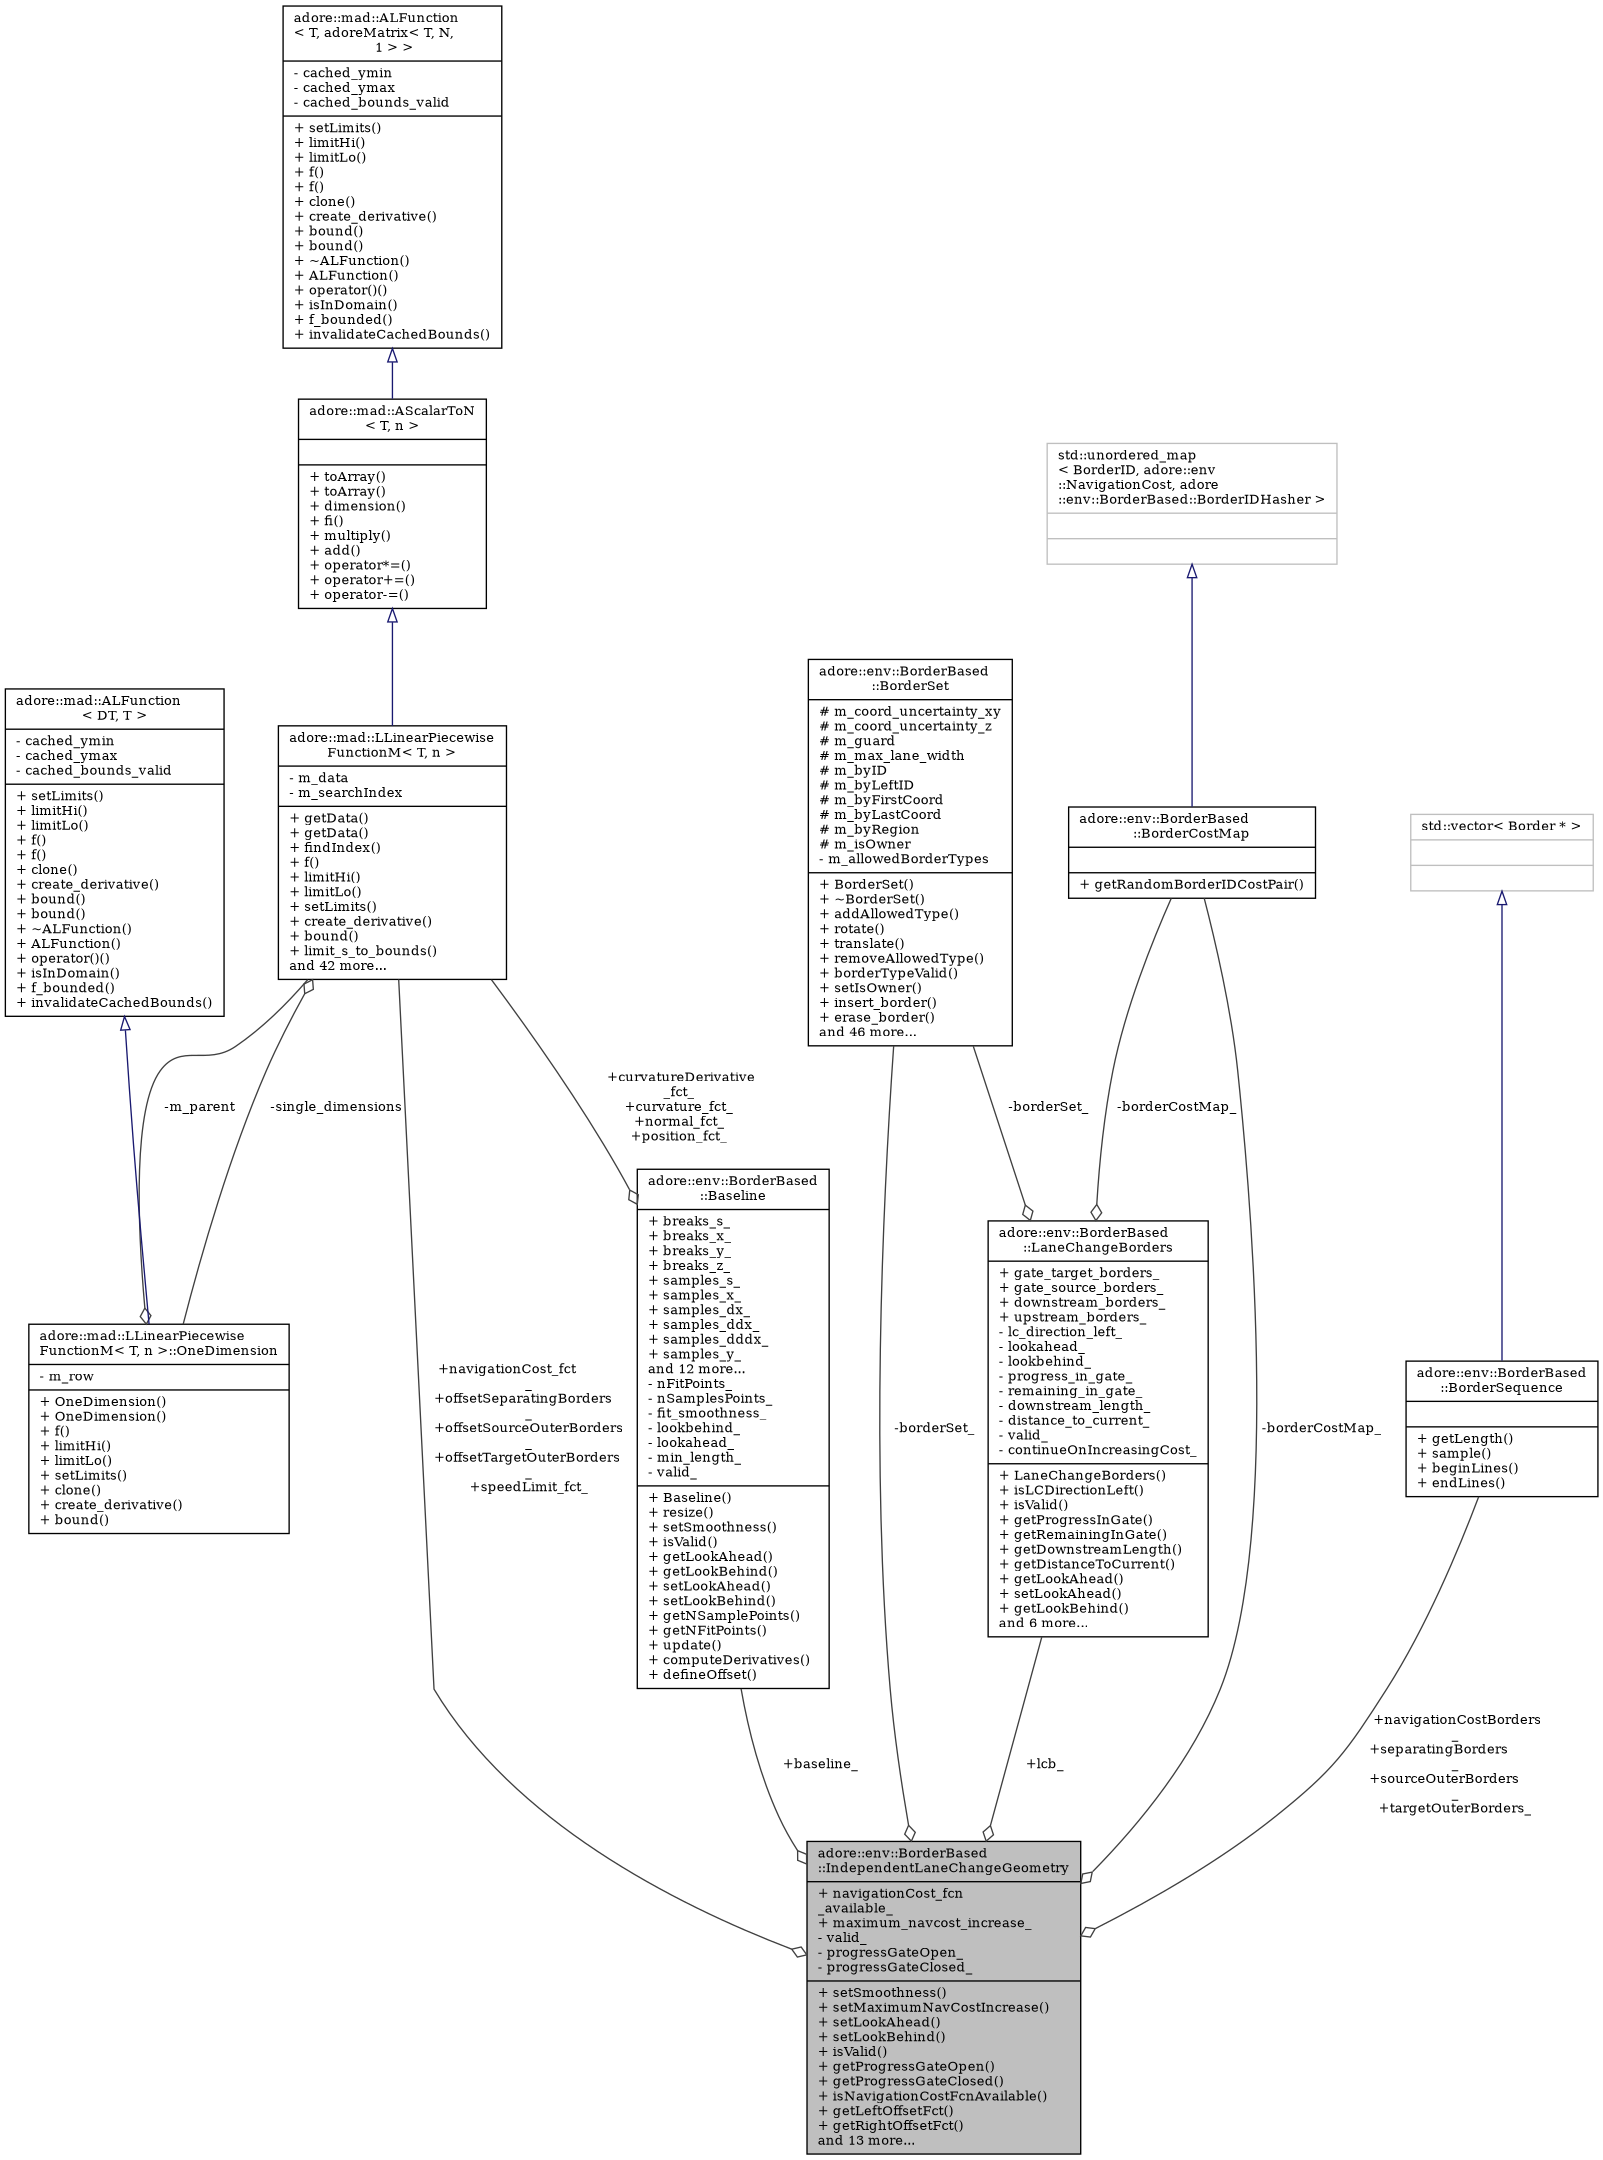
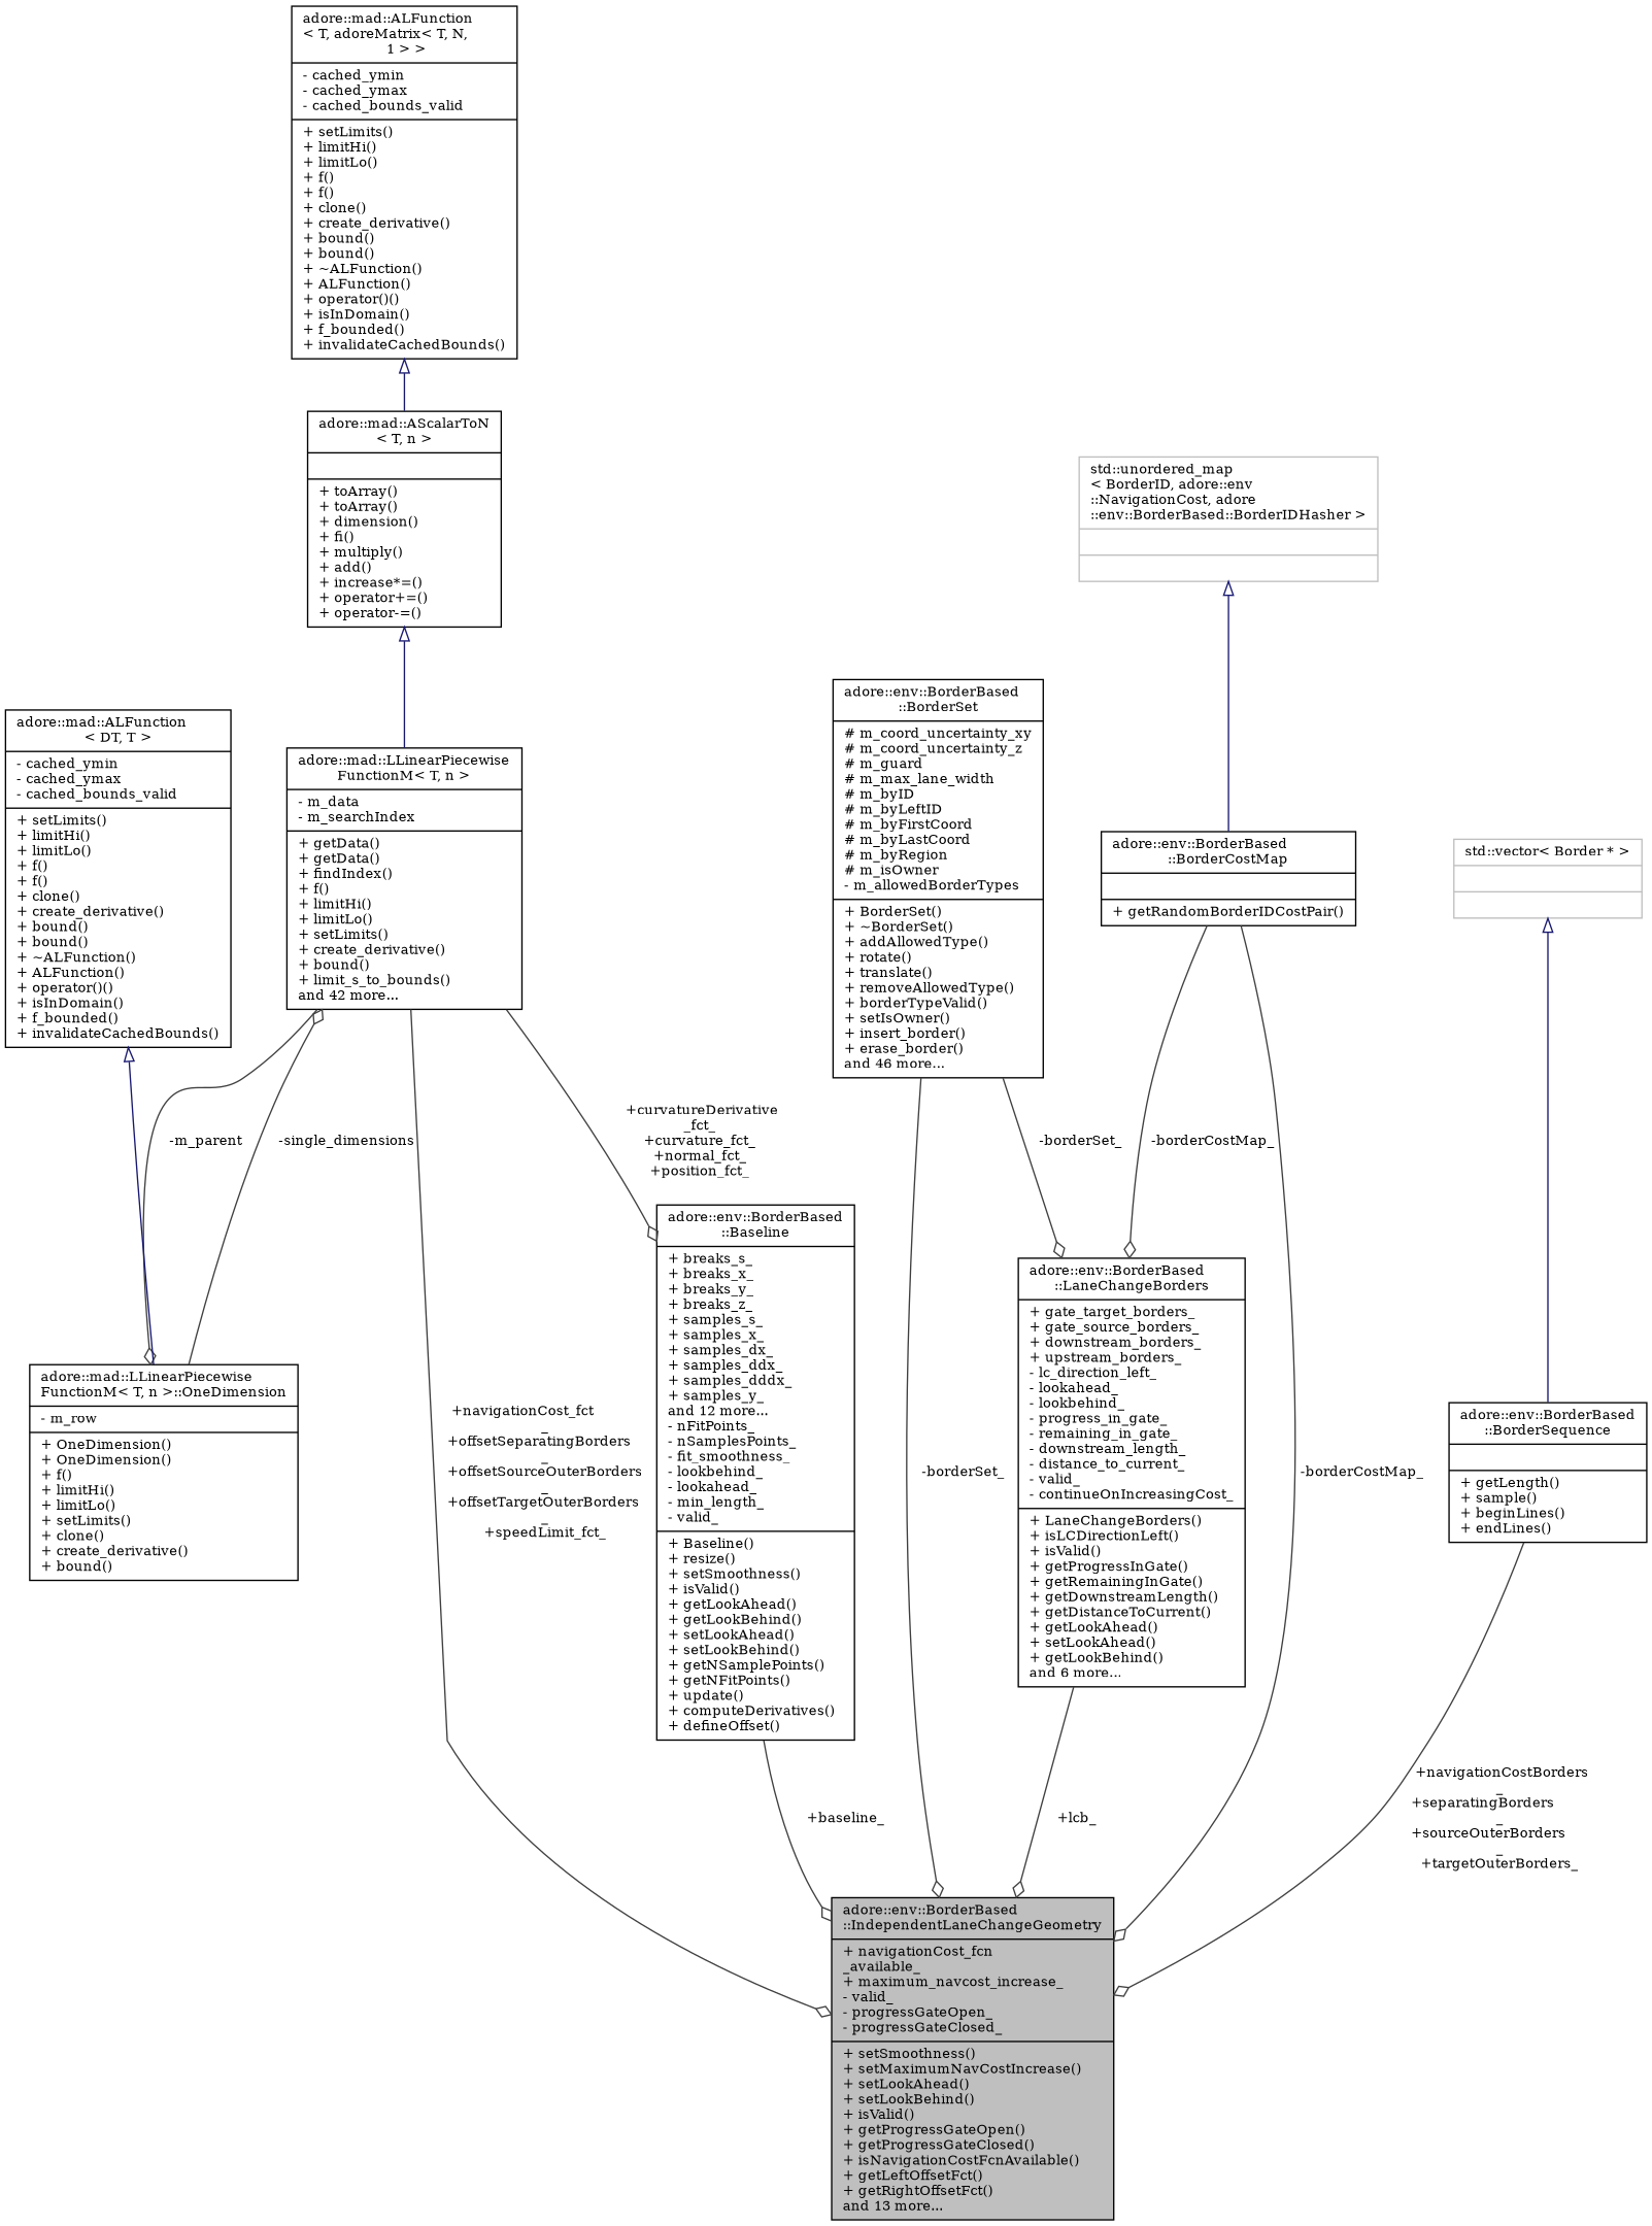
  digraph {
    fontname="DejaVu Serif"
    node [color=black fillcolor=white fontname="DejaVu Serif" fontsize=10 shape=record style=filled]
    edge [arrowhead=odiamond color=grey25 fontname="DejaVu Serif" fontsize=10 labelfontname=Helvetica labelfontsize=10 style=solid]
    n1 [fillcolor=grey75 fontcolor=black height=0.2 label="{adore::env::BorderBased\l::IndependentLaneChangeGeometry\n|+ navigationCost_fcn\l_available_\l+ maximum_navcost_increase_\l- valid_\l- progressGateOpen_\l- progressGateClosed_\l|+ setSmoothness()\l+ setMaximumNavCostIncrease()\l+ setLookAhead()\l+ setLookBehind()\l+ isValid()\l+ getProgressGateOpen()\l+ getProgressGateClosed()\l+ isNavigationCostFcnAvailable()\l+ getLeftOffsetFct()\l+ getRightOffsetFct()\land 13 more...\l}" width=0.4]
    n2 [height=0.2 label="{adore::mad::LLinearPiecewise\lFunctionM\< T, n \>\n|- m_data\l- m_searchIndex\l|+ getData()\l+ getData()\l+ findIndex()\l+ f()\l+ limitHi()\l+ limitLo()\l+ setLimits()\l+ create_derivative()\l+ bound()\l+ limit_s_to_bounds()\land 42 more...\l}" width=0.4]
    n3 [height=0.2 label="{adore::mad::LLinearPiecewise\lFunctionM\< T, n \>::OneDimension\n|- m_row\l|+ OneDimension()\l+ OneDimension()\l+ f()\l+ limitHi()\l+ limitLo()\l+ setLimits()\l+ clone()\l+ create_derivative()\l+ bound()\l}" width=0.4]
    n4 [height=0.2 label="{adore::env::BorderBased\l::Baseline\n|+ breaks_s_\l+ breaks_x_\l+ breaks_y_\l+ breaks_z_\l+ samples_s_\l+ samples_x_\l+ samples_dx_\l+ samples_ddx_\l+ samples_dddx_\l+ samples_y_\land 12 more...\l- nFitPoints_\l- nSamplesPoints_\l- fit_smoothness_\l- lookbehind_\l- lookahead_\l- min_length_\l- valid_\l|+ Baseline()\l+ resize()\l+ setSmoothness()\l+ isValid()\l+ getLookAhead()\l+ getLookBehind()\l+ setLookAhead()\l+ setLookBehind()\l+ getNSamplePoints()\l+ getNFitPoints()\l+ update()\l+ computeDerivatives()\l+ defineOffset()\l}" width=0.4]
-   n5 [height=0.2 label="{adore::mad::AScalarToN\l\< T, n \>\n||+ toArray()\l+ toArray()\l+ dimension()\l+ fi()\l+ multiply()\l+ add()\l+ operator*=()\l+ operator+=()\l+ operator-=()\l}" width=0.4]
+   n5 [height=0.2 label="{adore::mad::AScalarToN\l\< T, n \>\n||+ toArray()\l+ toArray()\l+ dimension()\l+ fi()\l+ multiply()\l+ add()\l+ increase*=()\l+ operator+=()\l+ operator-=()\l}" width=0.4]
    n6 [height=0.2 label="{adore::mad::ALFunction\l\< T, adoreMatrix\< T, N,\l 1 \> \>\n|- cached_ymin\l- cached_ymax\l- cached_bounds_valid\l|+ setLimits()\l+ limitHi()\l+ limitLo()\l+ f()\l+ f()\l+ clone()\l+ create_derivative()\l+ bound()\l+ bound()\l+ ~ALFunction()\l+ ALFunction()\l+ operator()()\l+ isInDomain()\l+ f_bounded()\l+ invalidateCachedBounds()\l}" width=0.4]
    n7 [height=0.2 label="{adore::mad::ALFunction\l\< DT, T \>\n|- cached_ymin\l- cached_ymax\l- cached_bounds_valid\l|+ setLimits()\l+ limitHi()\l+ limitLo()\l+ f()\l+ f()\l+ clone()\l+ create_derivative()\l+ bound()\l+ bound()\l+ ~ALFunction()\l+ ALFunction()\l+ operator()()\l+ isInDomain()\l+ f_bounded()\l+ invalidateCachedBounds()\l}" width=0.4]
    n8 [height=0.2 label="{adore::env::BorderBased\l::BorderSet\n|# m_coord_uncertainty_xy\l# m_coord_uncertainty_z\l# m_guard\l# m_max_lane_width\l# m_byID\l# m_byLeftID\l# m_byFirstCoord\l# m_byLastCoord\l# m_byRegion\l# m_isOwner\l- m_allowedBorderTypes\l|+ BorderSet()\l+ ~BorderSet()\l+ addAllowedType()\l+ rotate()\l+ translate()\l+ removeAllowedType()\l+ borderTypeValid()\l+ setIsOwner()\l+ insert_border()\l+ erase_border()\land 46 more...\l}" width=0.4]
    n9 [height=0.2 label="{adore::env::BorderBased\l::LaneChangeBorders\n|+ gate_target_borders_\l+ gate_source_borders_\l+ downstream_borders_\l+ upstream_borders_\l- lc_direction_left_\l- lookahead_\l- lookbehind_\l- progress_in_gate_\l- remaining_in_gate_\l- downstream_length_\l- distance_to_current_\l- valid_\l- continueOnIncreasingCost_\l|+ LaneChangeBorders()\l+ isLCDirectionLeft()\l+ isValid()\l+ getProgressInGate()\l+ getRemainingInGate()\l+ getDownstreamLength()\l+ getDistanceToCurrent()\l+ getLookAhead()\l+ setLookAhead()\l+ getLookBehind()\land 6 more...\l}" width=0.4]
    n10 [height=0.2 label="{adore::env::BorderBased\l::BorderCostMap\n||+ getRandomBorderIDCostPair()\l}" width=0.4]
    n11 [color=grey75 height=0.2 label="{std::unordered_map\l\< BorderID, adore::env\l::NavigationCost, adore\l::env::BorderBased::BorderIDHasher \>\n||}" width=0.4]
    n12 [height=0.2 label="{adore::env::BorderBased\l::BorderSequence\n||+ getLength()\l+ sample()\l+ beginLines()\l+ endLines()\l}" width=0.4]
    n13 [color=grey75 height=0.2 label="{std::vector\< Border * \>\n||}" width=0.4]
    n2 -> n1 [label=" +navigationCost_fct\l_\n+offsetSeparatingBorders\l_\n+offsetSourceOuterBorders\l_\n+offsetTargetOuterBorders\l_\n+speedLimit_fct_"]
    n2 -> n3 [label=" -m_parent"]
    n2 -> n4 [label=" +curvatureDerivative\l_fct_\n+curvature_fct_\n+normal_fct_\n+position_fct_"]
    n3 -> n2 [label=" -single_dimensions"]
    n4 -> n1 [label=" +baseline_"]
    n5 -> n2 [arrowtail=onormal color=midnightblue dir=back arrowhead=""]
    n6 -> n5 [arrowtail=onormal color=midnightblue dir=back arrowhead=""]
    n7 -> n3 [arrowtail=onormal color=midnightblue dir=back arrowhead=""]
    n8 -> n1 [label=" -borderSet_"]
    n8 -> n9 [label=" -borderSet_"]
    n9 -> n1 [label=" +lcb_"]
    n10 -> n1 [label=" -borderCostMap_"]
    n10 -> n9 [label=" -borderCostMap_"]
    n11 -> n10 [arrowtail=onormal color=midnightblue dir=back arrowhead=""]
    n12 -> n1 [label=" +navigationCostBorders\l_\n+separatingBorders\l_\n+sourceOuterBorders\l_\n+targetOuterBorders_"]
    n13 -> n12 [arrowtail=onormal color=midnightblue dir=back arrowhead=""]
  }
